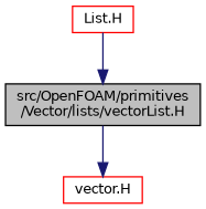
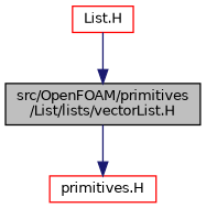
  digraph {
    node [color=red fontname=Helvetica fontsize=10 shape=record]
    edge [color=midnightblue fontname=Helvetica fontsize=10 labelfontname=Helvetica labelfontsize=10 style=solid]
-   n1 [color=black fillcolor=grey75 fontcolor=black height=0.2 label="src/OpenFOAM/primitives\l/Vector/lists/vectorList.H" style=filled width=0.4]
-   n2 [height=0.2 label="vector.H" width=0.4]
+   n1 [color=black fillcolor=grey75 fontcolor=black height=0.2 label="src/OpenFOAM/primitives\l/List/lists/vectorList.H" style=filled width=0.4]
+   n2 [height=0.2 label="primitives.H" width=0.4]
    n3 [height=0.2 label="List.H" width=0.4]
    n1 -> n2
    n3 -> n1
  }
